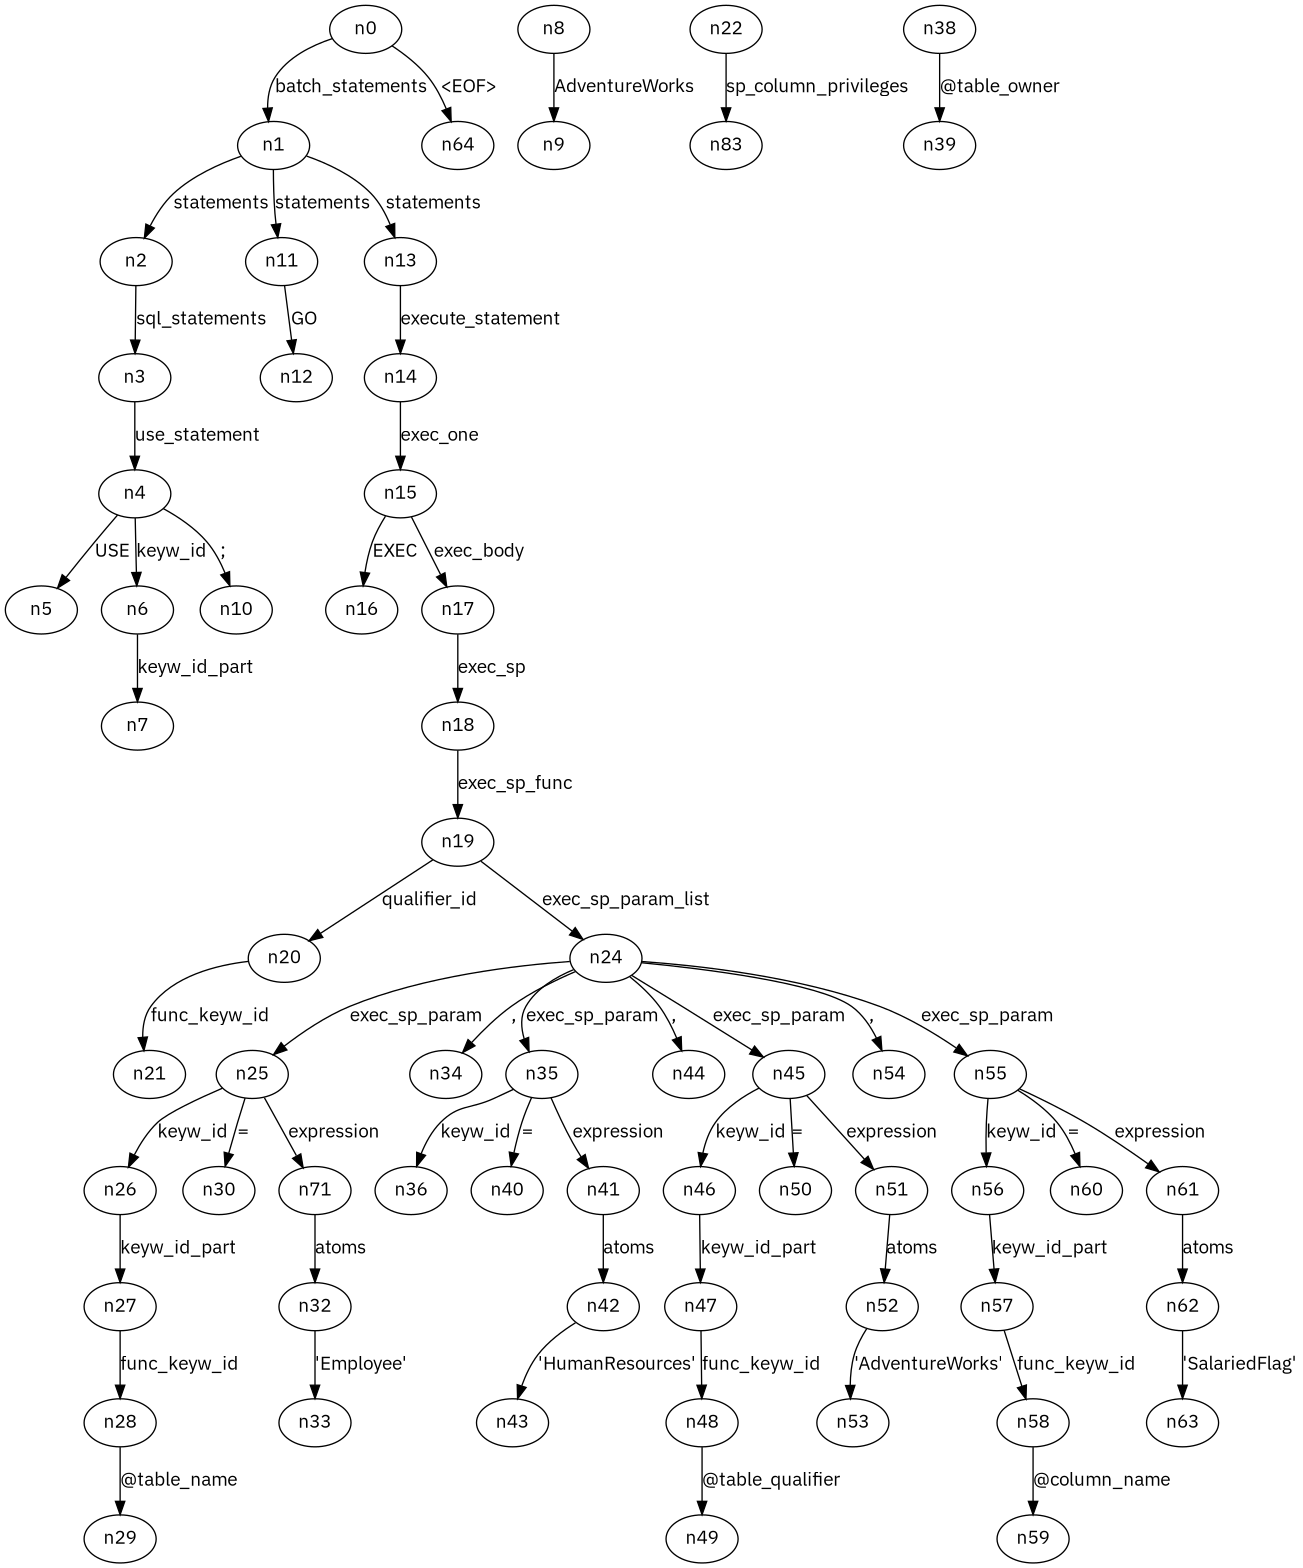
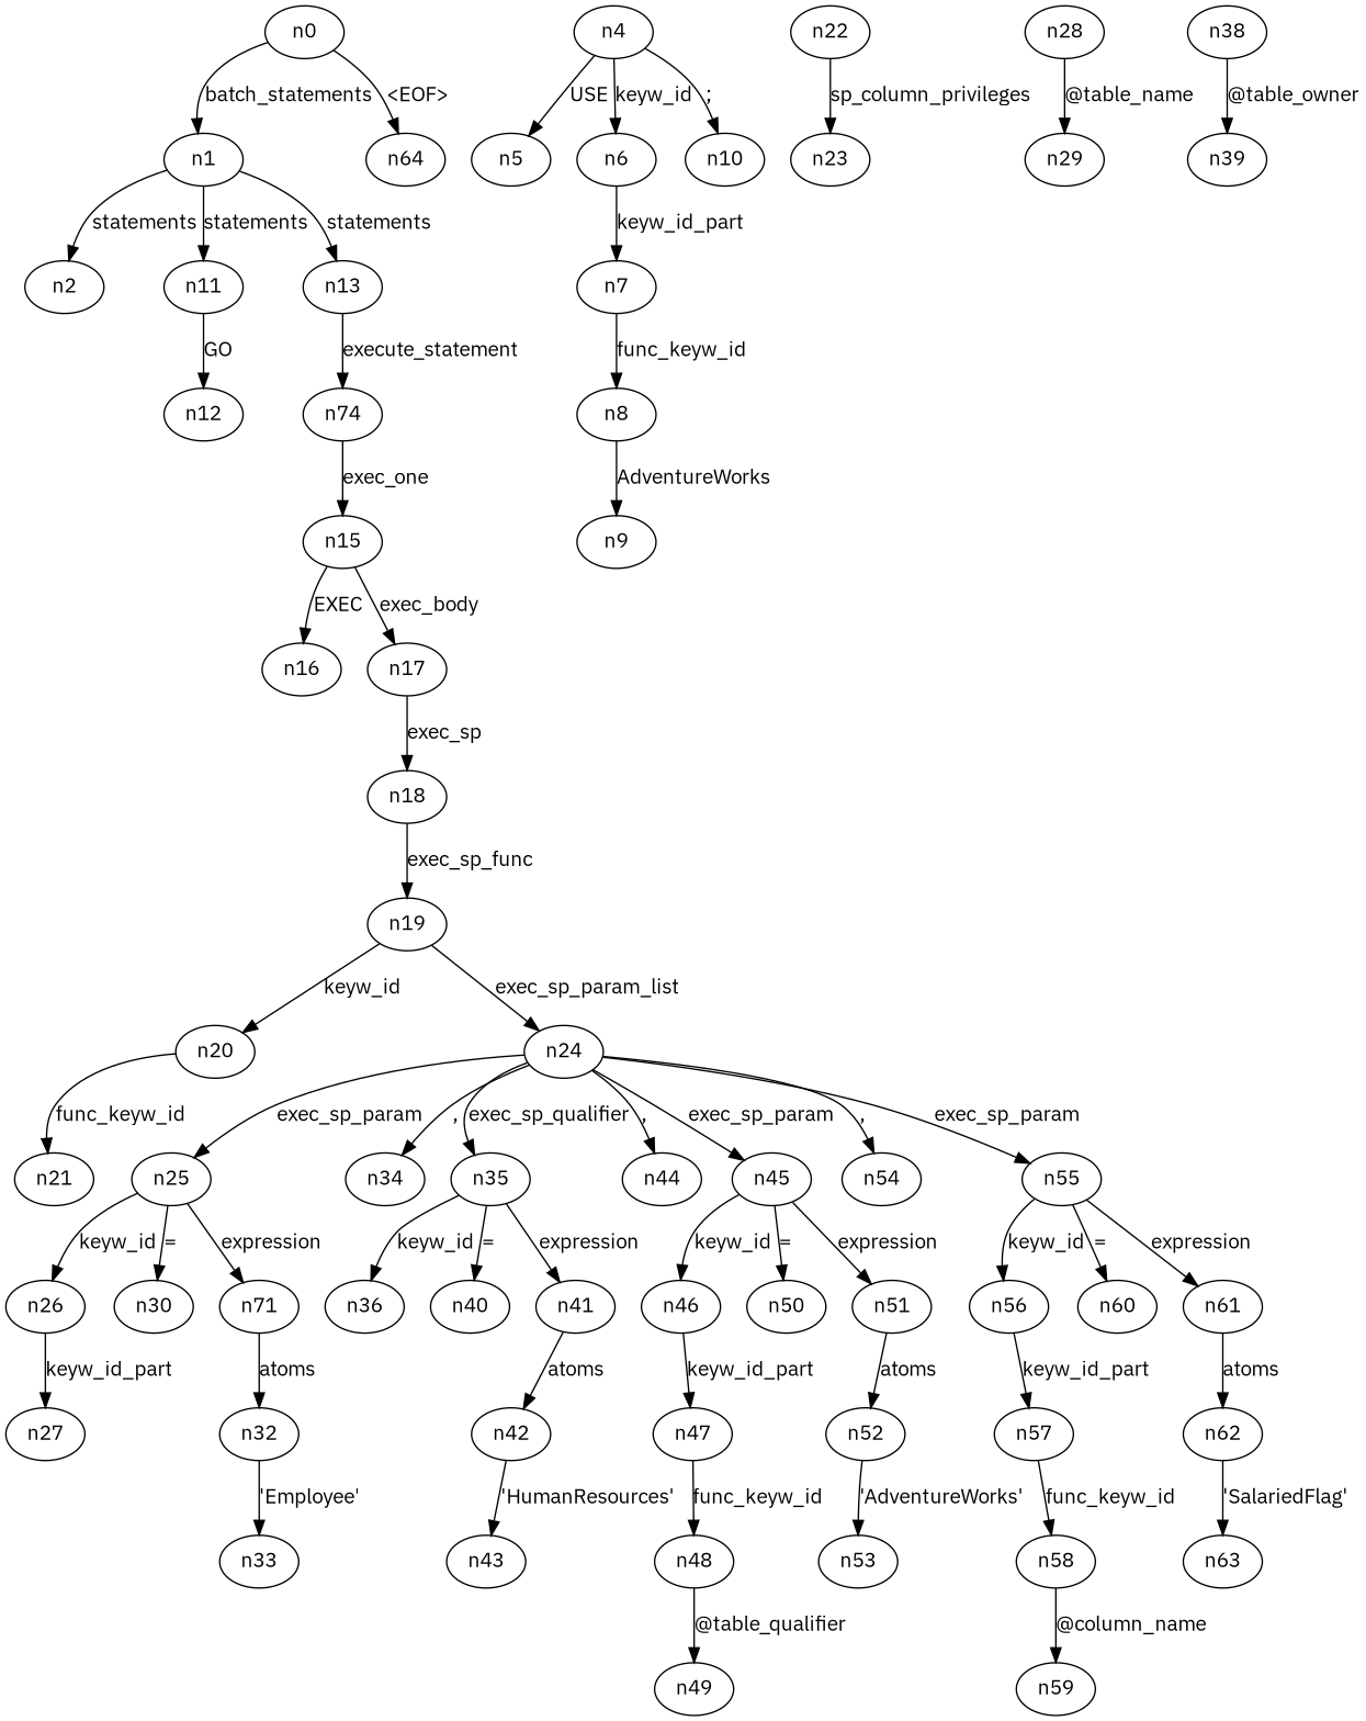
  digraph {
    fontname="IBM Plex Sans"
    node [fontname="IBM Plex Sans"]
    edge [fontname="IBM Plex Sans"]
    n0
    n1
    n64
    n2
    n11
    n13
-   n3
    n12
-   n14
+   n14 [label=n74]
    n4
    n5
    n6
    n10
    n7
    n8
    n9
    n15
    n16
    n17
    n18
    n19
    n20
    n24
    n21
    n25
    n34
    n35
    n44
    n45
    n54
    n55
    n22
-   n23 [label=n83]
+   n23
    n26
    n30
    n31 [label=n71]
    n36
    n40
    n41
    n46
    n50
    n51
    n56
    n60
    n61
    n27
    n32
    n28
    n29
    n33
    n42
    n38
    n39
    n43
    n47
    n52
    n48
    n49
    n53
    n57
    n62
    n58
    n59
    n63
    n0 -> n1 [label=batch_statements]
    n0 -> n64 [label="<EOF>"]
    n1 -> n2 [label=statements]
    n1 -> n11 [label=statements]
    n1 -> n13 [label=statements]
-   n2 -> n3 [label=sql_statements]
    n11 -> n12 [label=GO]
    n13 -> n14 [label=execute_statement]
-   n3 -> n4 [label=use_statement]
    n14 -> n15 [label=exec_one]
    n4 -> n5 [label=USE]
    n4 -> n6 [label=keyw_id]
    n4 -> n10 [label=";"]
    n6 -> n7 [label=keyw_id_part]
+   n7 -> n8 [label=func_keyw_id]
    n8 -> n9 [label=AdventureWorks]
    n15 -> n16 [label=EXEC]
    n15 -> n17 [label=exec_body]
    n17 -> n18 [label=exec_sp]
    n18 -> n19 [label=exec_sp_func]
-   n19 -> n20 [label=qualifier_id]
+   n19 -> n20 [label=keyw_id]
    n19 -> n24 [label=exec_sp_param_list]
    n20 -> n21 [label=func_keyw_id]
    n24 -> n25 [label=exec_sp_param]
    n24 -> n34 [label=","]
-   n24 -> n35 [label=exec_sp_param]
+   n24 -> n35 [label=exec_sp_qualifier]
    n24 -> n44 [label=","]
    n24 -> n45 [label=exec_sp_param]
    n24 -> n54 [label=","]
    n24 -> n55 [label=exec_sp_param]
    n25 -> n26 [label=keyw_id]
    n25 -> n30 [label="="]
    n25 -> n31 [label=expression]
    n35 -> n36 [label=keyw_id]
    n35 -> n40 [label="="]
    n35 -> n41 [label=expression]
    n45 -> n46 [label=keyw_id]
    n45 -> n50 [label="="]
    n45 -> n51 [label=expression]
    n55 -> n56 [label=keyw_id]
    n55 -> n60 [label="="]
    n55 -> n61 [label=expression]
    n22 -> n23 [label=sp_column_privileges]
    n26 -> n27 [label=keyw_id_part]
    n31 -> n32 [label=atoms]
    n41 -> n42 [label=atoms]
    n46 -> n47 [label=keyw_id_part]
    n51 -> n52 [label=atoms]
    n56 -> n57 [label=keyw_id_part]
    n61 -> n62 [label=atoms]
-   n27 -> n28 [label=func_keyw_id]
    n32 -> n33 [label="'Employee'"]
    n28 -> n29 [label="@table_name"]
    n42 -> n43 [label="'HumanResources'"]
    n38 -> n39 [label="@table_owner"]
    n47 -> n48 [label=func_keyw_id]
    n52 -> n53 [label="'AdventureWorks'"]
    n48 -> n49 [label="@table_qualifier"]
    n57 -> n58 [label=func_keyw_id]
    n62 -> n63 [label="'SalariedFlag'"]
    n58 -> n59 [label="@column_name"]
  }
